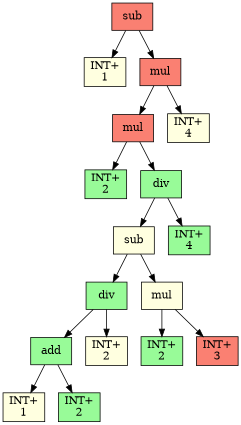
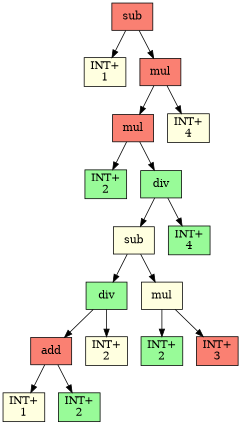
  digraph {
    node [shape=box style=filled fillcolor=lightyellow]
    n1 [label=sub fillcolor=salmon]
    n2 [label="INT+\n1"]
    n3 [label=mul fillcolor=salmon]
    n4 [label=mul fillcolor=salmon]
    n5 [label="INT+\n4"]
    n6 [label="INT+\n2" fillcolor=palegreen]
    n7 [label=div fillcolor=palegreen]
    n8 [label=sub]
    n9 [label="INT+\n4" fillcolor=palegreen]
    n10 [label=div fillcolor=palegreen]
    n11 [label=mul]
-   n12 [label=add fillcolor=palegreen]
+   n12 [label=add fillcolor=salmon]
    n13 [label="INT+\n2"]
    n14 [label="INT+\n1"]
    n15 [label="INT+\n2" fillcolor=palegreen]
    n16 [label="INT+\n2" fillcolor=palegreen]
    n17 [label="INT+\n3" fillcolor=salmon]
    n1 -> n2
    n1 -> n3
    n3 -> n4
    n3 -> n5
    n4 -> n6
    n4 -> n7
    n7 -> n8
    n7 -> n9
    n8 -> n10
    n8 -> n11
    n10 -> n12
    n10 -> n13
    n11 -> n16
    n11 -> n17
    n12 -> n14
    n12 -> n15
  }
